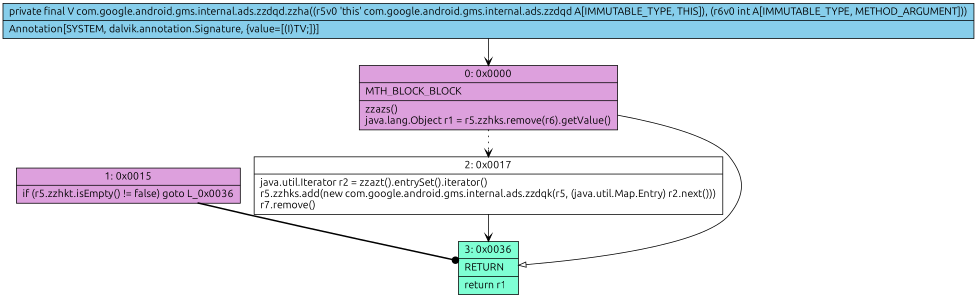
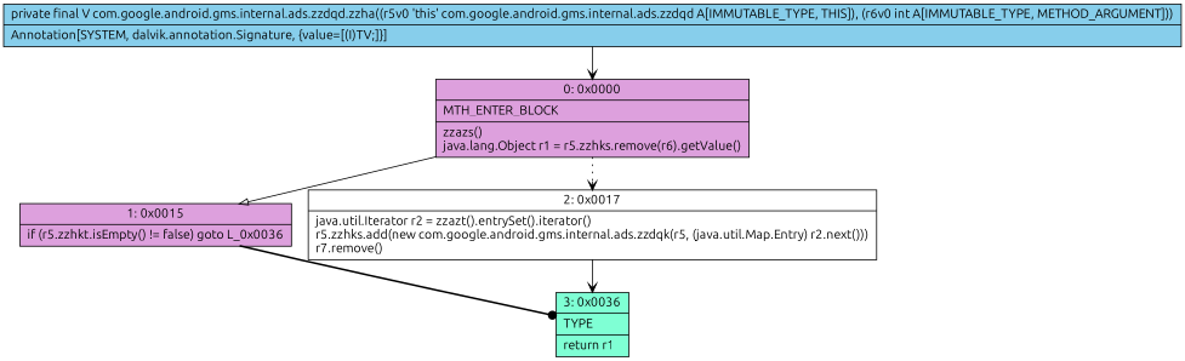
  digraph {
    fontname=Ubuntu
    node [fillcolor=plum fontname=Ubuntu shape=record style=filled]
    edge [arrowhead=vee fontname=Ubuntu style=solid]
-   n1 [label="{0\:\ 0x0000|MTH_BLOCK_BLOCK\l|zzazs()\ljava.lang.Object r1 = r5.zzhks.remove(r6).getValue()\l}"]
+   n1 [label="{0\:\ 0x0000|MTH_ENTER_BLOCK\l|zzazs()\ljava.lang.Object r1 = r5.zzhks.remove(r6).getValue()\l}"]
    n2 [label="{1\:\ 0x0015|if (r5.zzhkt.isEmpty() != false) goto L_0x0036\l}"]
    n3 [fillcolor=white label="{2\:\ 0x0017|java.util.Iterator r2 = zzazt().entrySet().iterator()\lr5.zzhks.add(new com.google.android.gms.internal.ads.zzdqk(r5, (java.util.Map.Entry) r2.next()))\lr7.remove()\l}"]
-   n4 [fillcolor=aquamarine label="{3\:\ 0x0036|RETURN\l|return r1\l}"]
+   n4 [fillcolor=aquamarine label="{3\:\ 0x0036|TYPE\l|return r1\l}"]
    n5 [fillcolor=skyblue label="{private final V com.google.android.gms.internal.ads.zzdqd.zzha((r5v0 'this' com.google.android.gms.internal.ads.zzdqd A[IMMUTABLE_TYPE, THIS]), (r6v0 int A[IMMUTABLE_TYPE, METHOD_ARGUMENT]))  | Annotation[SYSTEM, dalvik.annotation.Signature, \{value=[(I)TV;]\}]\l}"]
-   n1 -> n4 [arrowhead=onormal]
+   n1 -> n2 [arrowhead=onormal]
    n1 -> n3 [style=dotted]
    n2 -> n4 [arrowhead=dot style=bold]
    n3 -> n4
    n5 -> n1
  }
